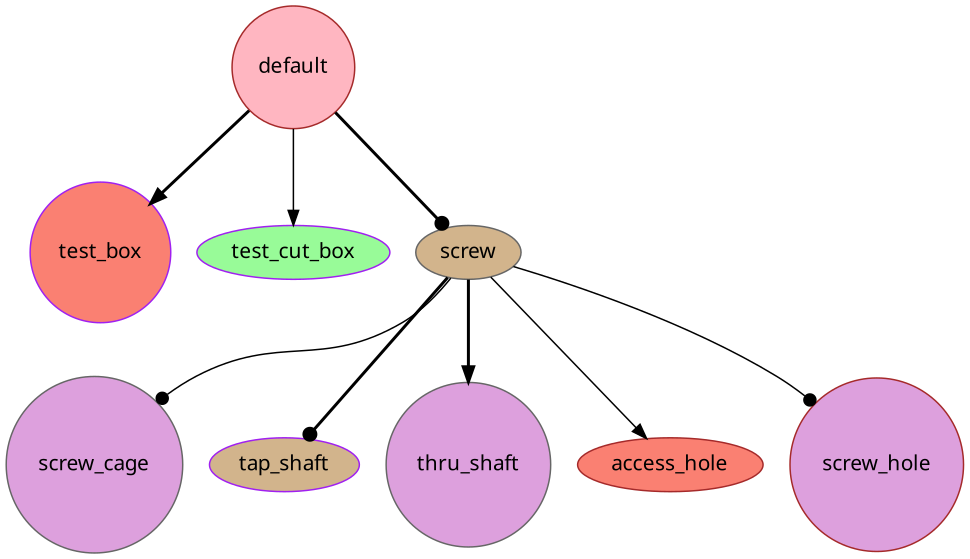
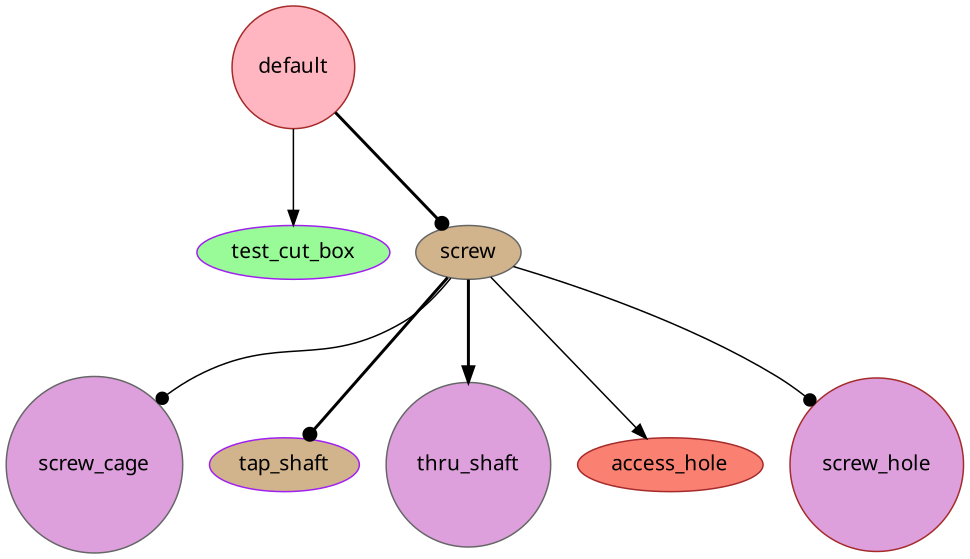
  digraph {
    fontname="Noto Sans"
    node [color=brown fillcolor=plum fontname="Noto Sans" shape=circle style=filled]
    edge [arrowhead=normal fontname="Noto Sans" style=bold]
    n1 [fillcolor=lightpink label=default]
-   n2 [color=purple fillcolor=salmon label=test_box]
    n3 [color=purple fillcolor=palegreen label=test_cut_box shape=ellipse]
    n4 [color=gray40 fillcolor=tan label=screw shape=ellipse]
    n5 [color=gray40 label=screw_cage]
    n6 [color=purple fillcolor=tan label=tap_shaft shape=ellipse]
    n7 [color=gray40 label=thru_shaft]
    n8 [fillcolor=salmon label=access_hole shape=ellipse]
    n9 [label=screw_hole]
-   n1 -> n2
    n1 -> n3 [style=solid]
    n1 -> n4 [arrowhead=dot]
    n4 -> n5 [arrowhead=dot style=solid]
    n4 -> n6 [arrowhead=dot]
    n4 -> n7
    n4 -> n8 [style=solid]
    n4 -> n9 [arrowhead=dot style=solid]
  }
